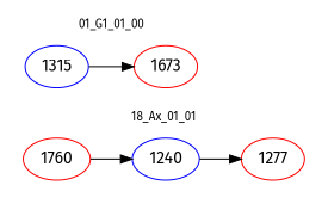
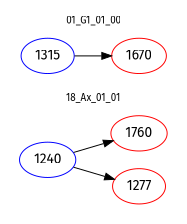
  digraph {
    fontname="Fira Sans"
    rankdir=LR
    node [color=red fontname="Fira Sans"]
    edge [color=black fontname="Fira Sans"]
    n1 [color=blue label=1240]
    n2 [label=1277]
    n3 [label=1760]
    n4 [color=blue label=1315]
-   n5 [label=1673]
+   n5 [label=1670]
    subgraph cluster_1 {
      color=white
      fontsize=10
      label="18_Ax_01_01"
      n1
      n2
      n3
    }
    subgraph cluster_2 {
      color=white
      fontsize=10
      label="01_G1_01_00"
      n4
      n5
    }
    n1 -> n2
-   n3 -> n1
+   n1 -> n3
    n4 -> n5
  }
